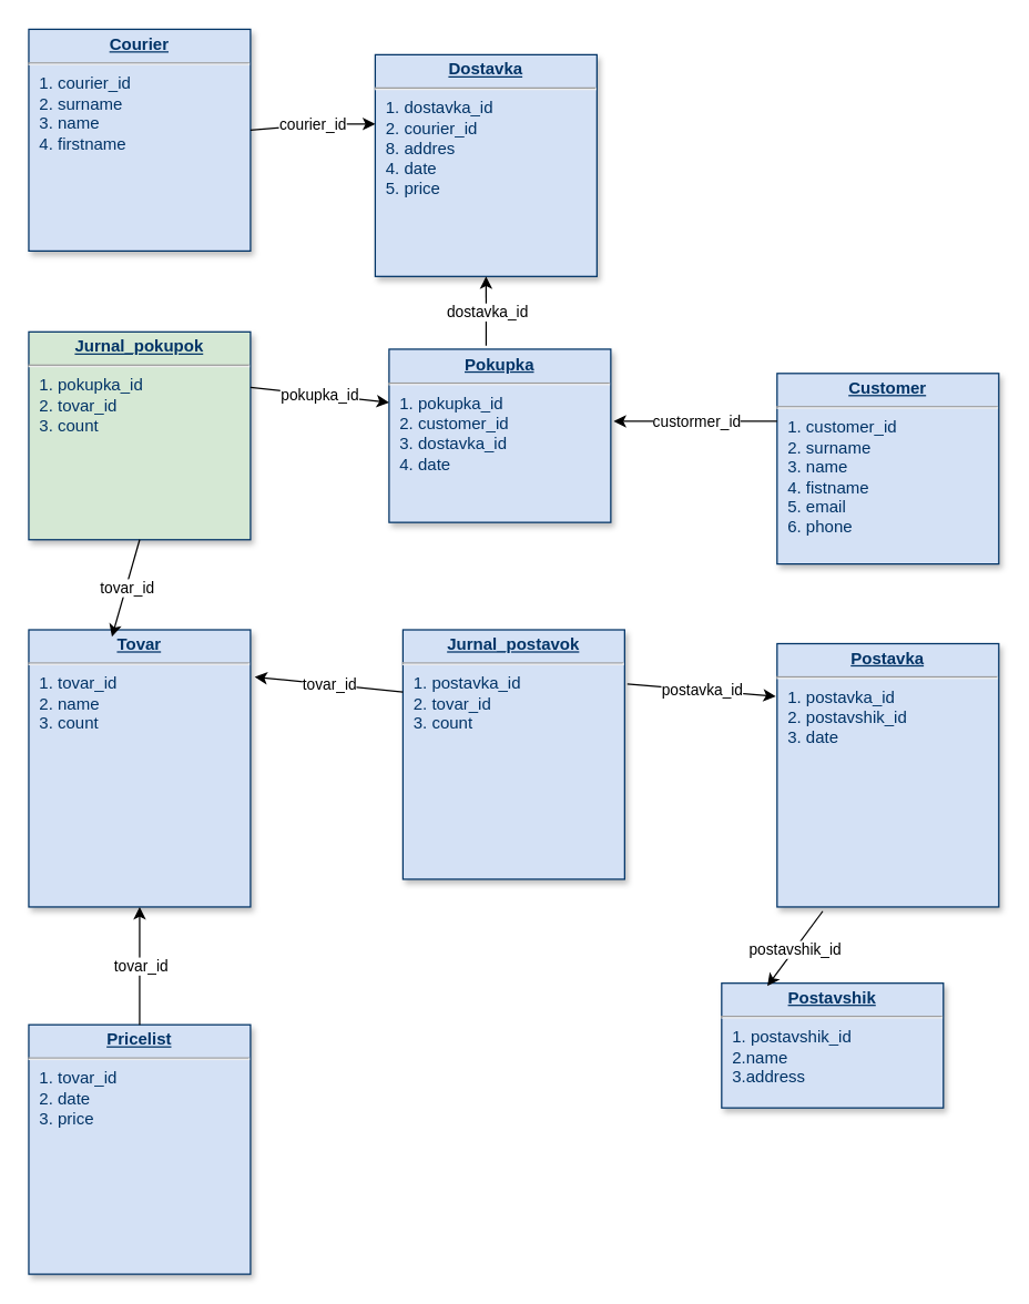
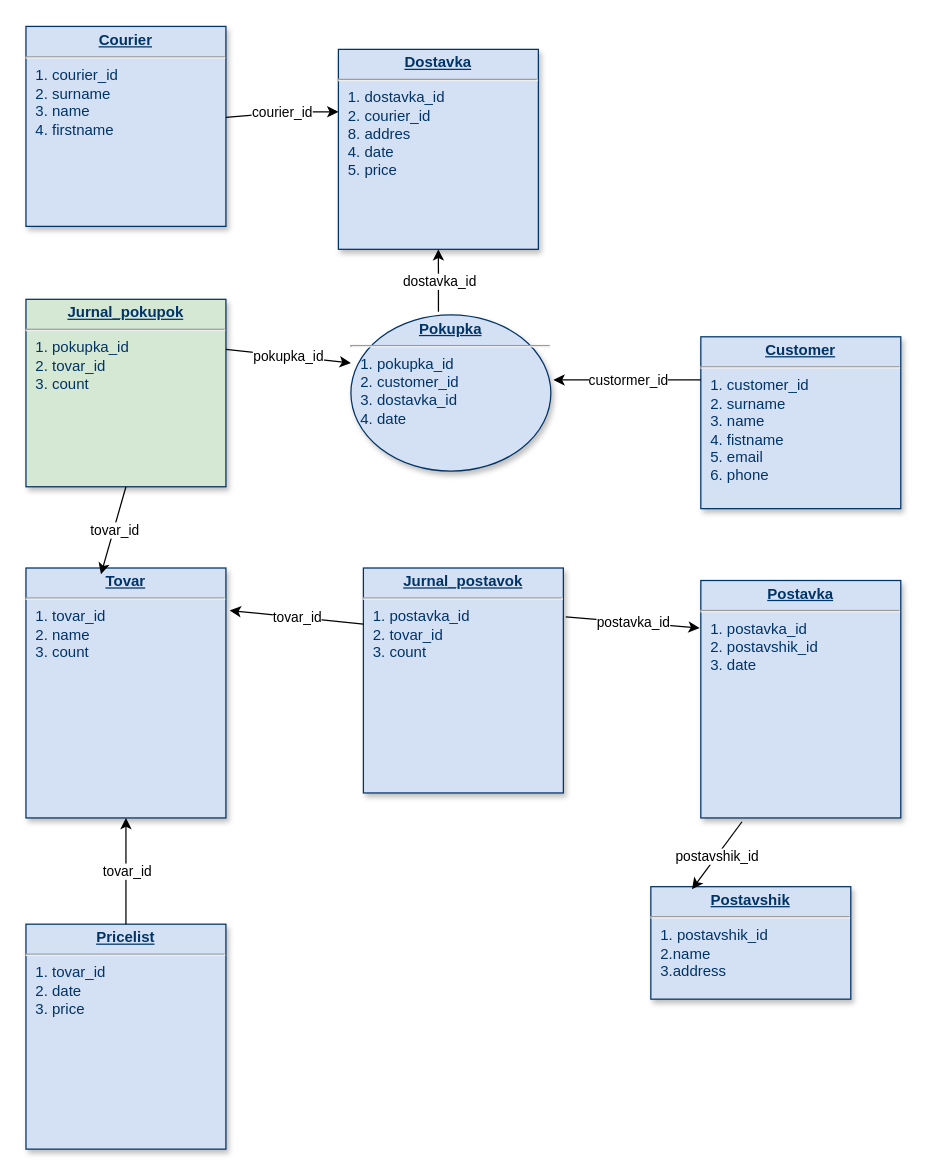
  <mxCell id="0" />
  <mxCell id="1" parent="0" />
  <mxCell id="2" value="&lt;p style=&quot;margin: 0px ; margin-top: 4px ; text-align: center ; text-decoration: underline&quot;&gt;&lt;b&gt;Customer&lt;/b&gt;&lt;/p&gt;&lt;hr&gt;&lt;p style=&quot;margin: 0px ; margin-left: 8px&quot;&gt;1. customer_id&lt;/p&gt;&lt;p style=&quot;margin: 0px ; margin-left: 8px&quot;&gt;2. surname&lt;/p&gt;&lt;p style=&quot;margin: 0px ; margin-left: 8px&quot;&gt;3. name&lt;/p&gt;&lt;p style=&quot;margin: 0px ; margin-left: 8px&quot;&gt;4. fistname&lt;/p&gt;&lt;p style=&quot;margin: 0px ; margin-left: 8px&quot;&gt;5. email&lt;/p&gt;&lt;p style=&quot;margin: 0px ; margin-left: 8px&quot;&gt;6. phone&lt;/p&gt;" style="verticalAlign=top;align=left;overflow=fill;fontSize=12;fontFamily=Helvetica;html=1;strokeColor=#003366;shadow=1;fillColor=#D4E1F5;fontColor=#003366" parent="1" vertex="1"><mxGeometry x="560" y="269" width="160" height="137.5" as="geometry" /></mxCell>
- <mxCell id="3" value="&lt;p style=&quot;margin: 0px ; margin-top: 4px ; text-align: center ; text-decoration: underline&quot;&gt;&lt;b&gt;Pokupka&lt;/b&gt;&lt;/p&gt;&lt;hr&gt;&lt;p style=&quot;margin: 0px ; margin-left: 8px&quot;&gt;1. pokupka_id&lt;/p&gt;&lt;p style=&quot;margin: 0px ; margin-left: 8px&quot;&gt;2. customer_id&lt;/p&gt;&lt;p style=&quot;margin: 0px ; margin-left: 8px&quot;&gt;3. dostavka_id&lt;/p&gt;&lt;p style=&quot;margin: 0px ; margin-left: 8px&quot;&gt;4. date&lt;/p&gt;" style="verticalAlign=top;align=left;overflow=fill;fontSize=12;fontFamily=Helvetica;html=1;strokeColor=#003366;shadow=1;fillColor=#D4E1F5;fontColor=#003366" parent="1" vertex="1"><mxGeometry x="280" y="251.5" width="160" height="125" as="geometry" /></mxCell>
+ <mxCell id="3" value="&lt;p style=&quot;margin: 0px ; margin-top: 4px ; text-align: center ; text-decoration: underline&quot;&gt;&lt;b&gt;Pokupka&lt;/b&gt;&lt;/p&gt;&lt;hr&gt;&lt;p style=&quot;margin: 0px ; margin-left: 8px&quot;&gt;1. pokupka_id&lt;/p&gt;&lt;p style=&quot;margin: 0px ; margin-left: 8px&quot;&gt;2. customer_id&lt;/p&gt;&lt;p style=&quot;margin: 0px ; margin-left: 8px&quot;&gt;3. dostavka_id&lt;/p&gt;&lt;p style=&quot;margin: 0px ; margin-left: 8px&quot;&gt;4. date&lt;/p&gt;" style="ellipse;verticalAlign=top;align=left;overflow=fill;fontSize=12;fontFamily=Helvetica;html=1;strokeColor=#003366;shadow=1;fillColor=#D4E1F5;fontColor=#003366;" parent="1" vertex="1"><mxGeometry x="280" y="251.5" width="160" height="125" as="geometry" /></mxCell>
  <mxCell id="4" value="&lt;p style=&quot;margin: 0px ; margin-top: 4px ; text-align: center ; text-decoration: underline&quot;&gt;&lt;b&gt;Dostavka&lt;/b&gt;&lt;/p&gt;&lt;hr&gt;&lt;p style=&quot;margin: 0px ; margin-left: 8px&quot;&gt;1. dostavka_id&lt;/p&gt;&lt;p style=&quot;margin: 0px ; margin-left: 8px&quot;&gt;2. courier_id&lt;/p&gt;&lt;p style=&quot;margin: 0px ; margin-left: 8px&quot;&gt;8. addres&lt;/p&gt;&lt;p style=&quot;margin: 0px ; margin-left: 8px&quot;&gt;4. date&lt;/p&gt;&lt;p style=&quot;margin: 0px ; margin-left: 8px&quot;&gt;5. price&amp;nbsp;&lt;/p&gt;" style="verticalAlign=top;align=left;overflow=fill;fontSize=12;fontFamily=Helvetica;html=1;strokeColor=#003366;shadow=1;fillColor=#D4E1F5;fontColor=#003366" parent="1" vertex="1"><mxGeometry x="270" y="39" width="160" height="160" as="geometry" /></mxCell>
  <mxCell id="5" value="&lt;p style=&quot;margin: 0px ; margin-top: 4px ; text-align: center ; text-decoration: underline&quot;&gt;&lt;b&gt;Jurnal_postavok&lt;/b&gt;&lt;/p&gt;&lt;hr&gt;&lt;p style=&quot;margin: 0px ; margin-left: 8px&quot;&gt;1. postavka_id&lt;/p&gt;&lt;p style=&quot;margin: 0px ; margin-left: 8px&quot;&gt;2. tovar_id&lt;/p&gt;&lt;p style=&quot;margin: 0px ; margin-left: 8px&quot;&gt;3. count&lt;/p&gt;" style="verticalAlign=top;align=left;overflow=fill;fontSize=12;fontFamily=Helvetica;html=1;strokeColor=#003366;shadow=1;fillColor=#D4E1F5;fontColor=#003366" parent="1" vertex="1"><mxGeometry x="290" y="454" width="160.0" height="180" as="geometry" /></mxCell>
  <mxCell id="6" value="&lt;p style=&quot;margin: 0px ; margin-top: 4px ; text-align: center ; text-decoration: underline&quot;&gt;&lt;b&gt;Jurnal_pokupok&lt;/b&gt;&lt;/p&gt;&lt;hr&gt;&lt;p style=&quot;margin: 0px ; margin-left: 8px&quot;&gt;1. pokupka_id&lt;/p&gt;&lt;p style=&quot;margin: 0px ; margin-left: 8px&quot;&gt;2. tovar_id&lt;/p&gt;&lt;p style=&quot;margin: 0px ; margin-left: 8px&quot;&gt;3. count&lt;/p&gt;" style="verticalAlign=top;align=left;overflow=fill;fontSize=12;fontFamily=Helvetica;html=1;strokeColor=#003366;shadow=1;fillColor=#d5e8d4;fontColor=#003366;" parent="1" vertex="1"><mxGeometry x="20" y="239" width="160" height="150" as="geometry" /></mxCell>
  <mxCell id="7" value="&lt;p style=&quot;margin: 0px ; margin-top: 4px ; text-align: center ; text-decoration: underline&quot;&gt;&lt;b&gt;Courier&lt;/b&gt;&lt;/p&gt;&lt;hr&gt;&lt;p style=&quot;margin: 0px ; margin-left: 8px&quot;&gt;1. courier_id&lt;/p&gt;&lt;p style=&quot;margin: 0px ; margin-left: 8px&quot;&gt;2. surname&lt;/p&gt;&lt;p style=&quot;margin: 0px ; margin-left: 8px&quot;&gt;3. name&lt;/p&gt;&lt;p style=&quot;margin: 0px ; margin-left: 8px&quot;&gt;4. firstname&lt;/p&gt;" style="verticalAlign=top;align=left;overflow=fill;fontSize=12;fontFamily=Helvetica;html=1;strokeColor=#003366;shadow=1;fillColor=#D4E1F5;fontColor=#003366" parent="1" vertex="1"><mxGeometry x="20" y="20.64" width="160" height="160" as="geometry" /></mxCell>
  <mxCell id="8" value="&lt;p style=&quot;margin: 0px ; margin-top: 4px ; text-align: center ; text-decoration: underline&quot;&gt;&lt;b&gt;Pricelist&lt;/b&gt;&lt;/p&gt;&lt;hr&gt;&lt;p style=&quot;margin: 0px ; margin-left: 8px&quot;&gt;1. tovar_id&lt;/p&gt;&lt;p style=&quot;margin: 0px ; margin-left: 8px&quot;&gt;2. date&lt;/p&gt;&lt;p style=&quot;margin: 0px ; margin-left: 8px&quot;&gt;3. price&lt;/p&gt;" style="verticalAlign=top;align=left;overflow=fill;fontSize=12;fontFamily=Helvetica;html=1;strokeColor=#003366;shadow=1;fillColor=#D4E1F5;fontColor=#003366" parent="1" vertex="1"><mxGeometry x="20" y="739" width="160" height="180" as="geometry" /></mxCell>
  <mxCell id="9" value="&lt;p style=&quot;margin: 0px ; margin-top: 4px ; text-align: center ; text-decoration: underline&quot;&gt;&lt;b&gt;Tovar&lt;/b&gt;&lt;/p&gt;&lt;hr&gt;&lt;p style=&quot;margin: 0px ; margin-left: 8px&quot;&gt;1. tovar_id&lt;/p&gt;&lt;p style=&quot;margin: 0px ; margin-left: 8px&quot;&gt;2. name&lt;/p&gt;&lt;p style=&quot;margin: 0px ; margin-left: 8px&quot;&gt;3. count&lt;/p&gt;" style="verticalAlign=top;align=left;overflow=fill;fontSize=12;fontFamily=Helvetica;html=1;strokeColor=#003366;shadow=1;fillColor=#D4E1F5;fontColor=#003366" parent="1" vertex="1"><mxGeometry x="20" y="454" width="160" height="200" as="geometry" /></mxCell>
  <mxCell id="10" value="&lt;p style=&quot;margin: 0px ; margin-top: 4px ; text-align: center ; text-decoration: underline&quot;&gt;&lt;strong&gt;Postavshik&lt;/strong&gt;&lt;/p&gt;&lt;hr&gt;&lt;p style=&quot;margin: 0px ; margin-left: 8px&quot;&gt;1. postavshik_id&lt;/p&gt;&lt;p style=&quot;margin: 0px ; margin-left: 8px&quot;&gt;2.name&lt;/p&gt;&lt;p style=&quot;margin: 0px ; margin-left: 8px&quot;&gt;3.address&lt;/p&gt;" style="verticalAlign=top;align=left;overflow=fill;fontSize=12;fontFamily=Helvetica;html=1;strokeColor=#003366;shadow=1;fillColor=#D4E1F5;fontColor=#003366" parent="1" vertex="1"><mxGeometry x="520" y="709" width="160" height="90" as="geometry" /></mxCell>
  <mxCell id="11" value="&lt;p style=&quot;margin: 0px ; margin-top: 4px ; text-align: center ; text-decoration: underline&quot;&gt;&lt;b&gt;Postavka&lt;/b&gt;&lt;/p&gt;&lt;hr&gt;&lt;p style=&quot;margin: 0px ; margin-left: 8px&quot;&gt;1. postavka_id&lt;/p&gt;&lt;p style=&quot;margin: 0px ; margin-left: 8px&quot;&gt;2. postavshik_id&lt;/p&gt;&lt;p style=&quot;margin: 0px ; margin-left: 8px&quot;&gt;3. date&lt;/p&gt;" style="verticalAlign=top;align=left;overflow=fill;fontSize=12;fontFamily=Helvetica;html=1;strokeColor=#003366;shadow=1;fillColor=#D4E1F5;fontColor=#003366" parent="1" vertex="1"><mxGeometry x="560" y="464" width="160" height="190" as="geometry" /></mxCell>
  <mxCell id="12" value="" style="endArrow=classic;html=1;" edge="1" parent="1" source="7"><mxGeometry relative="1" as="geometry"><mxPoint x="180" y="88.5" as="sourcePoint" /><mxPoint x="270" y="89" as="targetPoint" /><Array as="points"><mxPoint x="230" y="89" /></Array></mxGeometry></mxCell>
  <mxCell id="13" value="courier_id" style="edgeLabel;resizable=0;html=1;align=center;verticalAlign=middle;" connectable="0" vertex="1" parent="12"><mxGeometry relative="1" as="geometry" /></mxCell>
  <mxCell id="14" value="" style="endArrow=classic;html=1;entryX=0.5;entryY=1;entryDx=0;entryDy=0;exitX=0.438;exitY=-0.02;exitDx=0;exitDy=0;exitPerimeter=0;" edge="1" parent="1" source="3" target="4"><mxGeometry relative="1" as="geometry"><mxPoint x="350" y="239" as="sourcePoint" /><mxPoint x="393" y="229" as="targetPoint" /></mxGeometry></mxCell>
  <mxCell id="15" value="dostavka_id" style="edgeLabel;resizable=0;html=1;align=center;verticalAlign=middle;" connectable="0" vertex="1" parent="14"><mxGeometry relative="1" as="geometry" /></mxCell>
  <mxCell id="16" value="" style="endArrow=classic;html=1;entryX=0;entryY=0.308;entryDx=0;entryDy=0;entryPerimeter=0;" edge="1" parent="1" target="3"><mxGeometry relative="1" as="geometry"><mxPoint x="180" y="279" as="sourcePoint" /><mxPoint x="280" y="279" as="targetPoint" /></mxGeometry></mxCell>
  <mxCell id="17" value="pokupka_id" style="edgeLabel;resizable=0;html=1;align=center;verticalAlign=middle;" connectable="0" vertex="1" parent="16"><mxGeometry relative="1" as="geometry" /></mxCell>
  <mxCell id="18" value="" style="endArrow=classic;html=1;exitX=0;exitY=0.25;exitDx=0;exitDy=0;entryX=1.013;entryY=0.416;entryDx=0;entryDy=0;entryPerimeter=0;" edge="1" parent="1" source="2" target="3"><mxGeometry relative="1" as="geometry"><mxPoint x="400" y="319" as="sourcePoint" /><mxPoint x="500" y="319" as="targetPoint" /></mxGeometry></mxCell>
  <mxCell id="19" value="custormer_id" style="edgeLabel;resizable=0;html=1;align=center;verticalAlign=middle;" connectable="0" vertex="1" parent="18"><mxGeometry relative="1" as="geometry" /></mxCell>
  <mxCell id="20" value="" style="endArrow=classic;html=1;exitX=0.5;exitY=1;exitDx=0;exitDy=0;entryX=0.375;entryY=0.025;entryDx=0;entryDy=0;entryPerimeter=0;" edge="1" parent="1" source="6" target="9"><mxGeometry relative="1" as="geometry"><mxPoint x="400" y="319" as="sourcePoint" /><mxPoint x="500" y="319" as="targetPoint" /></mxGeometry></mxCell>
  <mxCell id="21" value="tovar_id" style="edgeLabel;resizable=0;html=1;align=center;verticalAlign=middle;" connectable="0" vertex="1" parent="20"><mxGeometry relative="1" as="geometry" /></mxCell>
  <mxCell id="22" value="" style="endArrow=classic;html=1;exitX=0;exitY=0.25;exitDx=0;exitDy=0;entryX=1.019;entryY=0.17;entryDx=0;entryDy=0;entryPerimeter=0;" edge="1" parent="1" source="5" target="9"><mxGeometry relative="1" as="geometry"><mxPoint x="400" y="319" as="sourcePoint" /><mxPoint x="500" y="319" as="targetPoint" /></mxGeometry></mxCell>
  <mxCell id="23" value="tovar_id" style="edgeLabel;resizable=0;html=1;align=center;verticalAlign=middle;" connectable="0" vertex="1" parent="22"><mxGeometry relative="1" as="geometry" /></mxCell>
  <mxCell id="24" value="" style="endArrow=classic;html=1;exitX=1.012;exitY=0.217;exitDx=0;exitDy=0;exitPerimeter=0;entryX=-0.006;entryY=0.2;entryDx=0;entryDy=0;entryPerimeter=0;" edge="1" parent="1" source="5" target="11"><mxGeometry relative="1" as="geometry"><mxPoint x="400" y="319" as="sourcePoint" /><mxPoint x="500" y="319" as="targetPoint" /></mxGeometry></mxCell>
  <mxCell id="25" value="postavka_id" style="edgeLabel;resizable=0;html=1;align=center;verticalAlign=middle;" connectable="0" vertex="1" parent="24"><mxGeometry relative="1" as="geometry" /></mxCell>
  <mxCell id="26" value="" style="endArrow=classic;html=1;exitX=0.5;exitY=0;exitDx=0;exitDy=0;" edge="1" parent="1" source="8" target="9"><mxGeometry relative="1" as="geometry"><mxPoint x="400" y="619" as="sourcePoint" /><mxPoint x="500" y="619" as="targetPoint" /></mxGeometry></mxCell>
  <mxCell id="27" value="tovar_id" style="edgeLabel;resizable=0;html=1;align=center;verticalAlign=middle;" connectable="0" vertex="1" parent="26"><mxGeometry relative="1" as="geometry" /></mxCell>
  <mxCell id="28" value="" style="endArrow=classic;html=1;exitX=0.206;exitY=1.016;exitDx=0;exitDy=0;exitPerimeter=0;entryX=0.206;entryY=0.022;entryDx=0;entryDy=0;entryPerimeter=0;" edge="1" parent="1" source="11" target="10"><mxGeometry relative="1" as="geometry"><mxPoint x="400" y="619" as="sourcePoint" /><mxPoint x="500" y="619" as="targetPoint" /></mxGeometry></mxCell>
  <mxCell id="29" value="postavshik_id" style="edgeLabel;resizable=0;html=1;align=center;verticalAlign=middle;" connectable="0" vertex="1" parent="28"><mxGeometry relative="1" as="geometry" /></mxCell>
